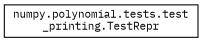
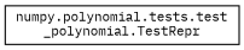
  digraph {
    rankdir=TB
    fontname="IBM Plex Mono"
-   n1 [color=black fillcolor=white fontname="IBM Plex Mono" fontsize=10 height=0.2 label="numpy.polynomial.tests.test\l_printing.TestRepr" shape=record style=filled width=0.4]
+   n1 [color=black fillcolor=white fontname="IBM Plex Mono" fontsize=10 height=0.2 label="numpy.polynomial.tests.test\l_polynomial.TestRepr" shape=record style=filled width=0.4]
  }
